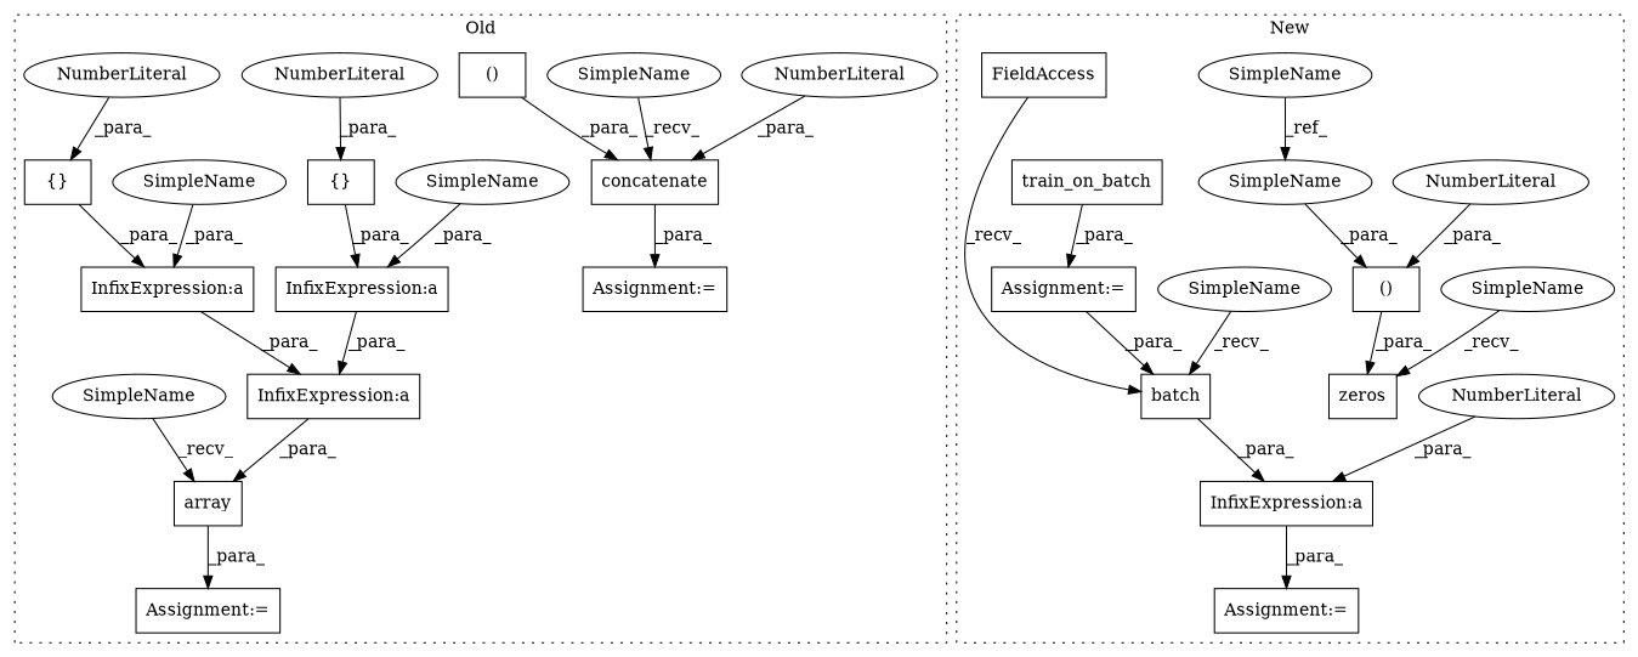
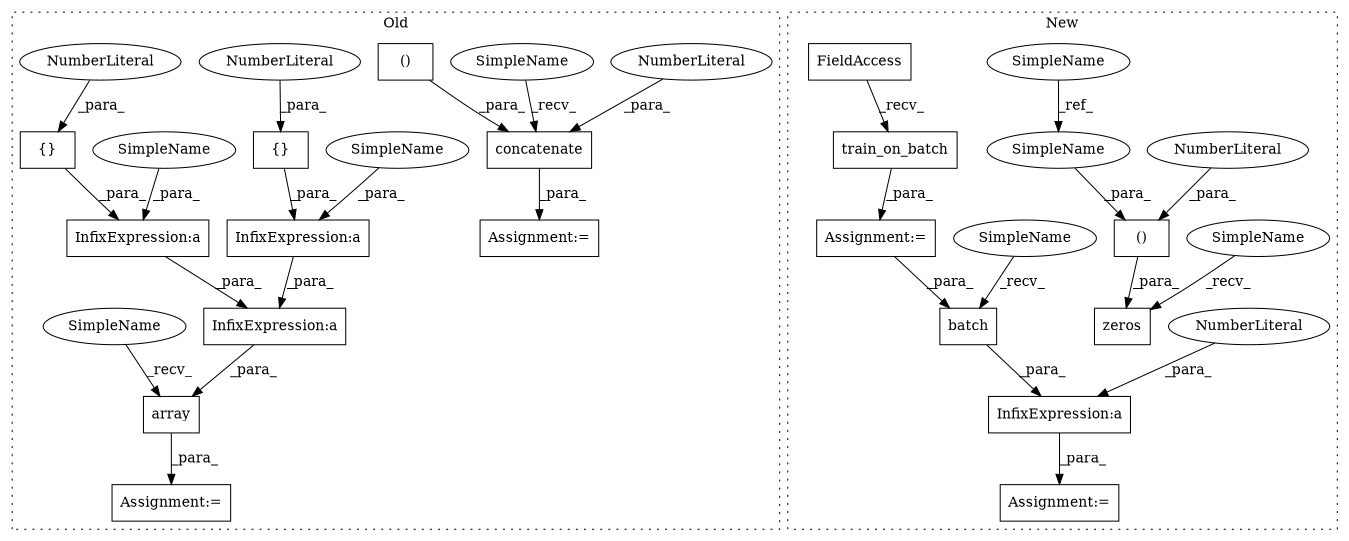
  digraph {
    node [a=42 l=1 s=3960 shape=box]
    n1 [a=32 l="19,1" label=concatenate s="3640,3687"]
    n2 [a=106 l=25 label="()" s=3659]
    n3 [a=34 label=NumberLiteral s=3686 shape=ellipse]
    n4 [a=32 l="6,1" label=array s="3710,3773"]
    n5 [a=27 l=3 label="InfixExpression:a" s=3743]
    n6 [a=27 l=3 label="InfixExpression:a" s=3729]
    n7 [a=27 l=3 label="InfixExpression:a" s=3759]
    n8 [a=4 l="1,1" label="{}" s="3756,3758"]
    n9 [a=34 label=NumberLiteral s=3757 shape=ellipse]
    n10 [a=4 l="1,1" label="{}" s="3726,3728"]
    n11 [a=34 label=NumberLiteral s=3727 shape=ellipse]
    n12 [a=7 label="Assignment:=" s=3703]
    n13 [a=7 label="Assignment:=" s=3633]
    n14 [l=10 label=SimpleName s=3732 shape=ellipse]
    n15 [l=10 label=SimpleName s=3762 shape=ellipse]
    n16 [l=5 label=SimpleName s=3704 shape=ellipse]
    n17 [l=5 label=SimpleName s=3634 shape=ellipse]
    n18 [a=32 l="15,1" label=train_on_batch s="3917,3986"]
    n19 [a=32 l="4,1" label=batch s="4015,4042"]
    n20 [a=106 l=24 label="()"]
    n21 [a=27 l=3 label="InfixExpression:a" s=4006]
    n22 [a=34 label=NumberLiteral s=3983 shape=ellipse]
    n23 [a=34 l=3 label=NumberLiteral s=4003 shape=ellipse]
    n24 [l=10 label=SimpleName s=3451 shape=ellipse]
    n25 [a=32 l="13,2" label=zeros s="3947,3984"]
    n26 [a=22 l=18 label=FieldAccess s=3898]
    n27 [a=7 label="Assignment:=" s=4001]
    n28 [a=7 label="Assignment:=" s=3897]
    n29 [l=10 label=SimpleName shape=ellipse]
    n30 [l=5 label=SimpleName s=4009 shape=ellipse]
    n31 [l=5 label=SimpleName s=3941 shape=ellipse]
    subgraph cluster_1 {
      label=Old
      style=dotted
      n1
      n2
      n3
      n4
      n5
      n6
      n7
      n8
      n9
      n10
      n11
      n12
      n13
      n14
      n15
      n16
      n17
    }
    subgraph cluster_2 {
      label=New
      style=dotted
      n18
      n19
      n20
      n21
      n22
      n23
      n24
      n25
      n26
      n27
      n28
      n29
      n30
      n31
    }
    n1 -> n13 [label=_para_]
    n2 -> n1 [label=_para_]
    n3 -> n1 [label=_para_]
    n4 -> n12 [label=_para_]
    n5 -> n4 [label=_para_]
    n6 -> n5 [label=_para_]
    n7 -> n5 [label=_para_]
    n8 -> n7 [label=_para_]
    n9 -> n8 [label=_para_]
    n10 -> n6 [label=_para_]
    n11 -> n10 [label=_para_]
    n14 -> n6 [label=_para_]
    n15 -> n7 [label=_para_]
    n16 -> n4 [label=_recv_]
    n17 -> n1 [label=_recv_]
    n18 -> n28 [label=_para_]
    n19 -> n21 [label=_para_]
    n20 -> n25 [label=_para_]
    n21 -> n27 [label=_para_]
    n22 -> n20 [label=_para_]
    n23 -> n21 [label=_para_]
    n24 -> n29 [label=_ref_]
-   n26 -> n19 [label=_recv_]
+   n26 -> n18 [label=_recv_]
    n28 -> n19 [label=_para_]
    n29 -> n20 [label=_para_]
    n30 -> n19 [label=_recv_]
    n31 -> n25 [label=_recv_]
  }
